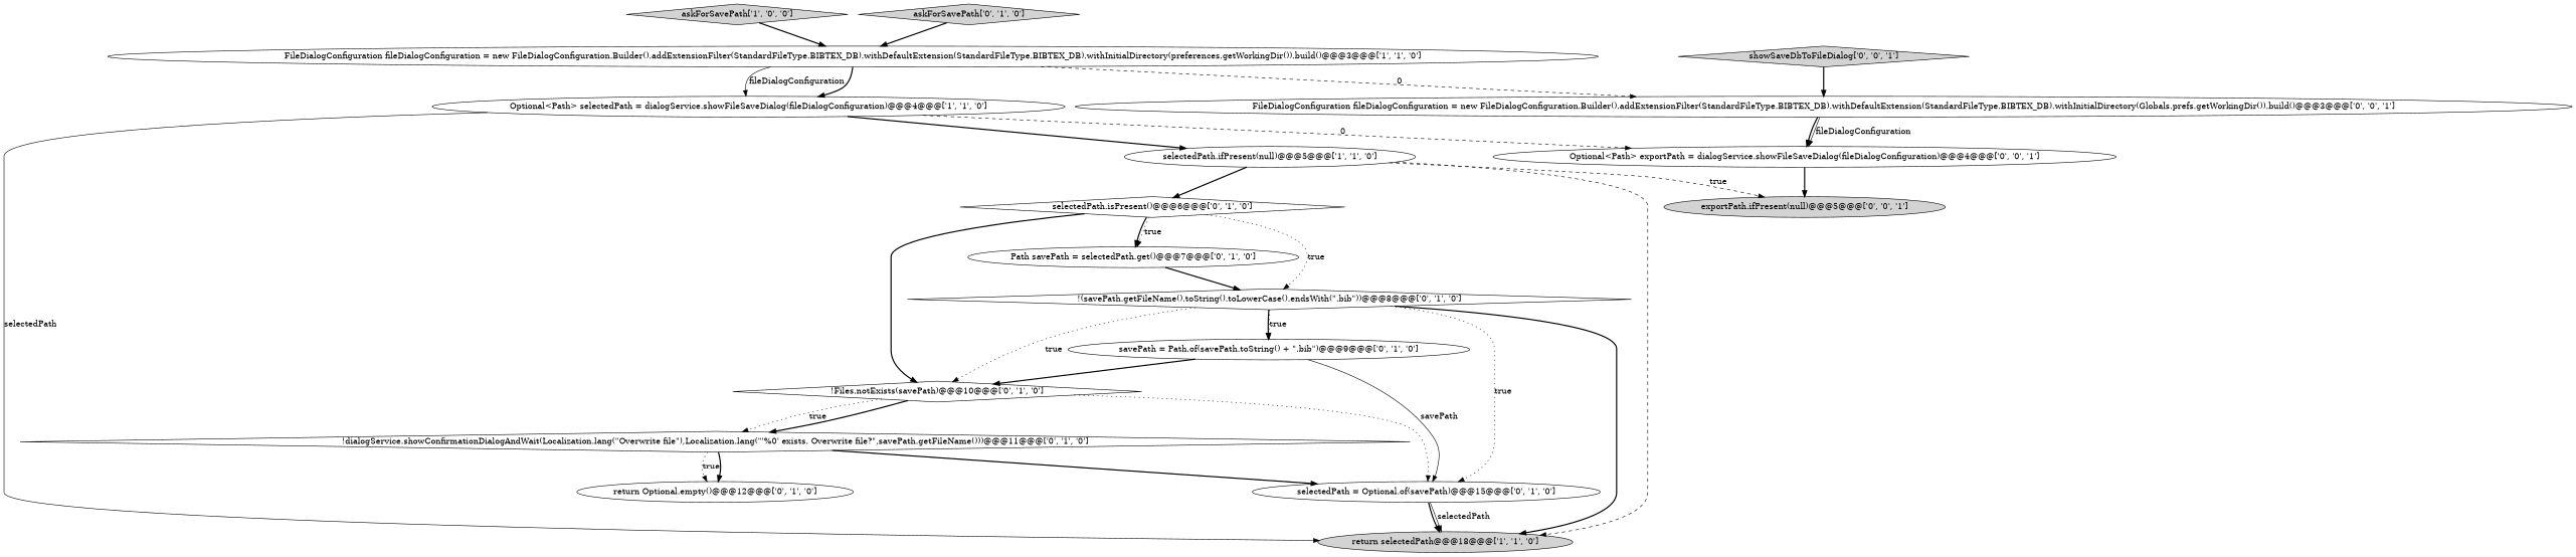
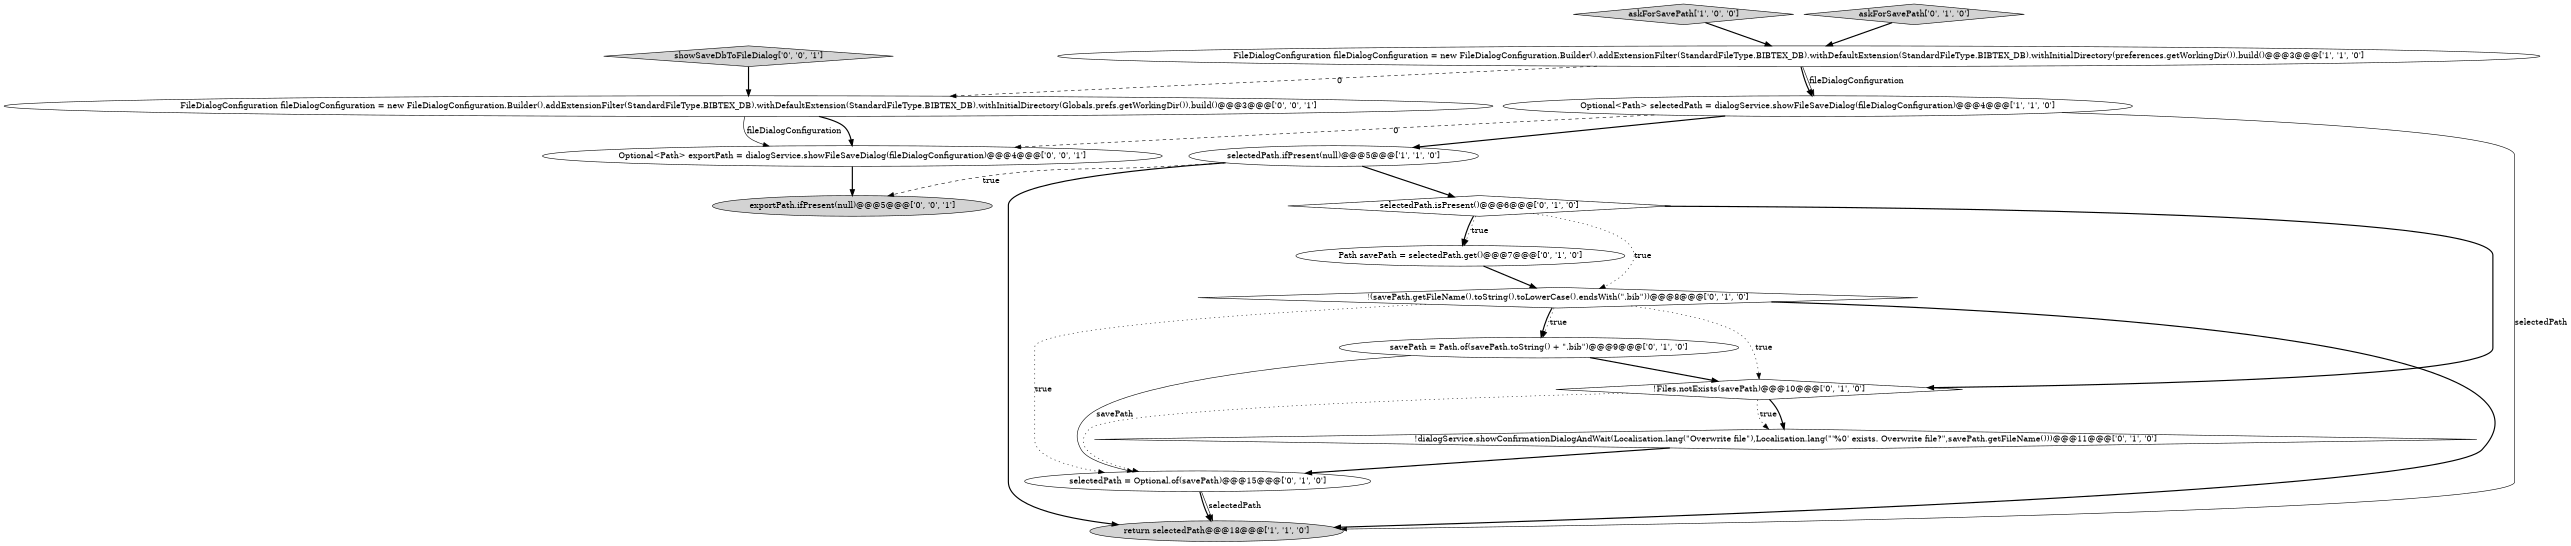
  digraph {
    node [fillcolor=white shape=ellipse style=filled]
    edge [style=bold]
    n1 [fillcolor=lightgray label="return selectedPath@@@18@@@['1', '1', '0']"]
    n2 [label="selectedPath.isPresent()@@@6@@@['0', '1', '0']" shape=diamond]
    n3 [label="!(savePath.getFileName().toString().toLowerCase().endsWith(\".bib\"))@@@8@@@['0', '1', '0']" shape=diamond]
    n4 [label="Path savePath = selectedPath.get()@@@7@@@['0', '1', '0']"]
    n5 [label="!Files.notExists(savePath)@@@10@@@['0', '1', '0']" shape=diamond]
    n6 [label="selectedPath = Optional.of(savePath)@@@15@@@['0', '1', '0']"]
    n7 [label="savePath = Path.of(savePath.toString() + \".bib\")@@@9@@@['0', '1', '0']"]
    n8 [label="!dialogService.showConfirmationDialogAndWait(Localization.lang(\"Overwrite file\"),Localization.lang(\"'%0' exists. Overwrite file?\",savePath.getFileName()))@@@11@@@['0', '1', '0']" shape=diamond]
-   n9 [label="return Optional.empty()@@@12@@@['0', '1', '0']"]
    n10 [fillcolor=lightgray label="askForSavePath['1', '0', '0']" shape=diamond]
    n11 [label="FileDialogConfiguration fileDialogConfiguration = new FileDialogConfiguration.Builder().addExtensionFilter(StandardFileType.BIBTEX_DB).withDefaultExtension(StandardFileType.BIBTEX_DB).withInitialDirectory(preferences.getWorkingDir()).build()@@@3@@@['1', '1', '0']"]
    n12 [label="FileDialogConfiguration fileDialogConfiguration = new FileDialogConfiguration.Builder().addExtensionFilter(StandardFileType.BIBTEX_DB).withDefaultExtension(StandardFileType.BIBTEX_DB).withInitialDirectory(Globals.prefs.getWorkingDir()).build()@@@3@@@['0', '0', '1']"]
    n13 [label="Optional<Path> selectedPath = dialogService.showFileSaveDialog(fileDialogConfiguration)@@@4@@@['1', '1', '0']"]
    n14 [label="Optional<Path> exportPath = dialogService.showFileSaveDialog(fileDialogConfiguration)@@@4@@@['0', '0', '1']"]
    n15 [fillcolor=lightgray label="exportPath.ifPresent(null)@@@5@@@['0', '0', '1']"]
    n16 [label="selectedPath.ifPresent(null)@@@5@@@['1', '1', '0']"]
    n17 [fillcolor=lightgray label="askForSavePath['0', '1', '0']" shape=diamond]
    n18 [fillcolor=lightgray label="showSaveDbToFileDialog['0', '0', '1']" shape=diamond]
    n2 -> n3 [label=true style=dotted]
    n2 -> n4
    n2 -> n4 [label=true style=dotted]
    n2 -> n5
    n3 -> n1
    n3 -> n5 [label=true style=dotted]
    n3 -> n6 [label=true style=dotted]
    n3 -> n7 [label=true style=dotted]
    n3 -> n7
    n4 -> n3
    n5 -> n6 [style=dotted]
    n5 -> n8 [label=true style=dotted]
    n5 -> n8
    n6 -> n1
    n6 -> n1 [label=selectedPath style=solid]
    n7 -> n5
    n7 -> n6 [label=savePath style=solid]
    n8 -> n6
-   n8 -> n9 [label=true style=dotted]
-   n8 -> n9
    n10 -> n11
    n11 -> n12 [label=0 style=dashed]
    n11 -> n13 [label=fileDialogConfiguration style=solid]
    n11 -> n13
    n12 -> n14
    n12 -> n14 [label=fileDialogConfiguration style=solid]
    n13 -> n1 [label=selectedPath style=solid]
    n13 -> n14 [label=0 style=dashed]
    n13 -> n16
    n14 -> n15
-   n16 -> n1 [style=dashed]
+   n16 -> n1
    n16 -> n2
    n16 -> n15 [label=true style=dashed]
    n17 -> n11
    n18 -> n12
  }
